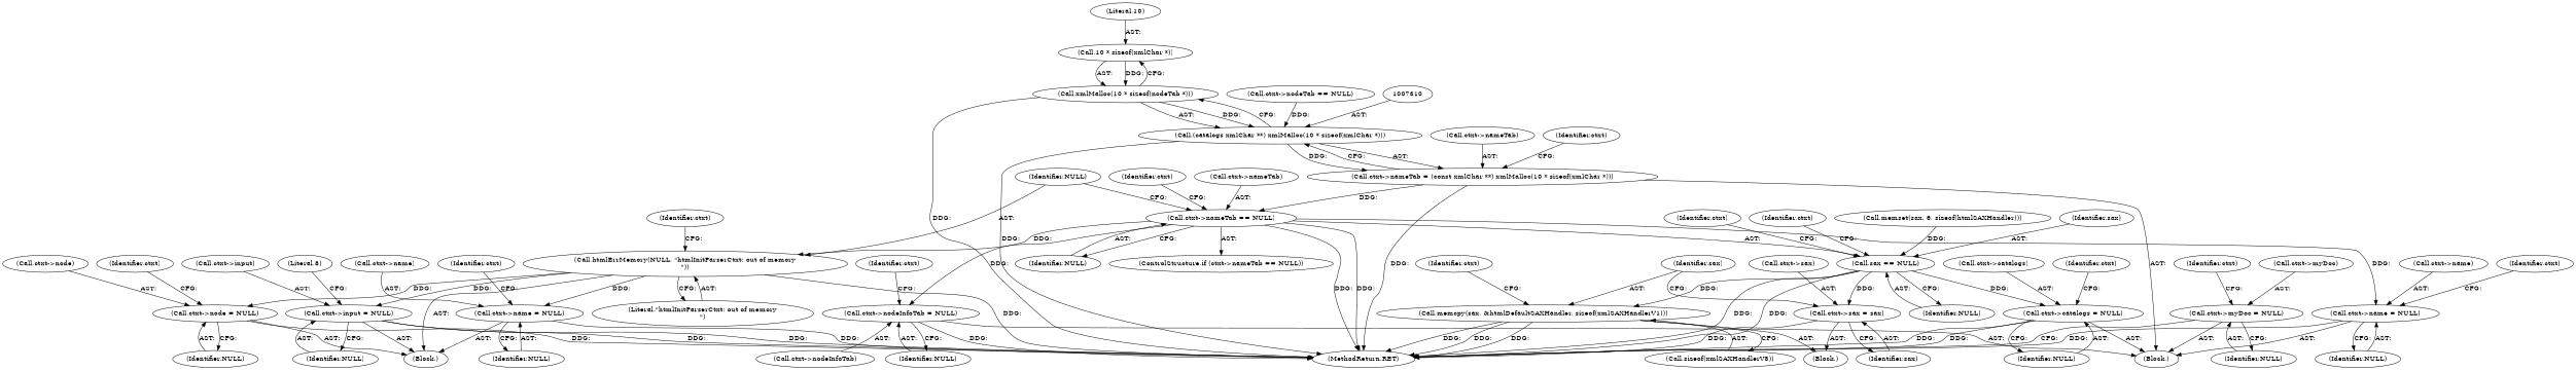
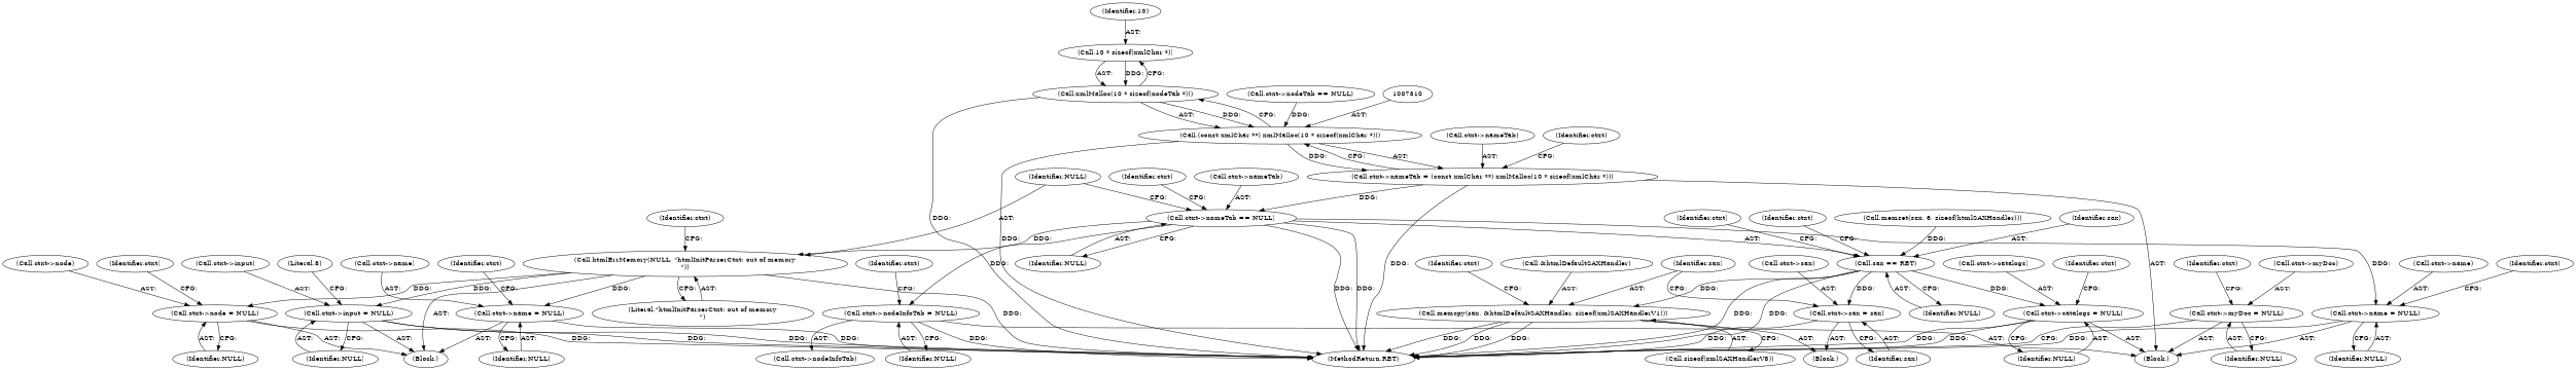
  digraph {
    n1 [label="(Call,10 * sizeof(xmlChar *))"]
    n2 [label="(Call,xmlMalloc(10 * sizeof(nodeTab *)))"]
-   n3 [label="(Call,(catalogs xmlChar **) xmlMalloc(10 * sizeof(xmlChar *)))"]
+   n3 [label="(Call,(const xmlChar **) xmlMalloc(10 * sizeof(xmlChar *)))"]
    n4 [label="(MethodReturn,RET)"]
    n5 [label="(Call,ctxt->nameTab = (const xmlChar **) xmlMalloc(10 * sizeof(xmlChar *)))"]
    n6 [label="(Call,ctxt->nameTab == NULL)"]
    n7 [label="(Block,)"]
    n8 [label="(Call,htmlErrMemory(NULL, \"htmlInitParserCtxt: out of memory\n\"))"]
    n9 [label="(Call,ctxt->name = NULL)"]
    n10 [label="(Call,ctxt->nodeInfoTab = NULL)"]
-   n11 [label="(Call,sax == NULL)"]
+   n11 [label="(Call,sax == RET)"]
    n12 [label="(Identifier,NULL)"]
-   n13 [label="(ControlStructure,if (ctxt->nameTab == NULL))"]
    n14 [label="(Call,ctxt->name = NULL)"]
    n15 [label="(Call,ctxt->node = NULL)"]
    n16 [label="(Call,ctxt->input = NULL)"]
    n17 [label="(Literal,\"htmlInitParserCtxt: out of memory\n\")"]
    n18 [label="(Block,)"]
    n19 [label="(Identifier,NULL)"]
    n20 [label="(Identifier,NULL)"]
    n21 [label="(Call,ctxt->sax = sax)"]
    n22 [label="(Call,memcpy(sax, &htmlDefaultSAXHandler, sizeof(xmlSAXHandlerV1)))"]
    n23 [label="(Call,ctxt->catalogs = NULL)"]
    n24 [label="(Identifier,NULL)"]
    n25 [label="(Identifier,NULL)"]
    n26 [label="(Identifier,NULL)"]
    n27 [label="(Identifier,NULL)"]
    n28 [label="(Identifier,sax)"]
    n29 [label="(Block,)"]
    n30 [label="(Call,sizeof(xmlSAXHandlerV8))"]
    n31 [label="(Call,ctxt->myDoc = NULL)"]
    n32 [label="(Identifier,NULL)"]
    n33 [label="(Identifier,NULL)"]
    n34 [label="(Identifier,NULL)"]
    n35 [label="(Identifier,ctxt)"]
    n36 [label="(Call,ctxt->name)"]
    n37 [label="(Identifier,ctxt)"]
    n38 [label="(Call,ctxt->catalogs)"]
    n39 [label="(Identifier,ctxt)"]
    n40 [label="(Call,ctxt->myDoc)"]
+   n41 [label="(Call,&htmlDefaultSAXHandler)"]
    n42 [label="(Identifier,ctxt)"]
    n43 [label="(Identifier,ctxt)"]
    n44 [label="(Identifier,ctxt)"]
    n45 [label="(Identifier,ctxt)"]
    n46 [label="(Identifier,ctxt)"]
    n47 [label="(Identifier,ctxt)"]
    n48 [label="(Identifier,sax)"]
    n49 [label="(Identifier,ctxt)"]
    n50 [label="(Call,memset(sax, 6, sizeof(htmlSAXHandler)))"]
    n51 [label="(Call,ctxt->sax)"]
    n52 [label="(Call,ctxt->nameTab)"]
    n53 [label="(Call,ctxt->nodeInfoTab)"]
    n54 [label="(Call,ctxt->nameTab)"]
    n55 [label="(Identifier,sax)"]
    n56 [label="(Call,ctxt->input)"]
    n57 [label="(Identifier,ctxt)"]
    n58 [label="(Call,ctxt->node)"]
-   n59 [label="(Literal,10)"]
+   n59 [label="(Identifier,10)"]
    n60 [label="(Identifier,ctxt)"]
    n61 [label="(Call,ctxt->name)"]
    n62 [label="(Call,ctxt->nodeTab == NULL)"]
    n63 [label="(Literal,8)"]
    n64 [label=1007310]
    n1 -> n2 [label="AST: "]
    n1 -> n2 [label="DDG: "]
    n2 -> n1 [label="CFG: "]
    n2 -> n3 [label="AST: "]
    n2 -> n3 [label="DDG: "]
    n2 -> n4 [label="DDG: "]
    n3 -> n2 [label="CFG: "]
    n3 -> n4 [label="DDG: "]
    n3 -> n5 [label="AST: "]
    n3 -> n5 [label="DDG: "]
    n5 -> n3 [label="CFG: "]
    n5 -> n4 [label="DDG: "]
    n5 -> n6 [label="DDG: "]
    n5 -> n7 [label="AST: "]
    n6 -> n4 [label="DDG: "]
    n6 -> n4 [label="DDG: "]
    n6 -> n8 [label="DDG: "]
    n6 -> n9 [label="DDG: "]
    n6 -> n10 [label="DDG: "]
    n6 -> n11 [label="AST: "]
    n6 -> n12 [label="CFG: "]
-   n6 -> n13 [label="AST: "]
    n8 -> n4 [label="DDG: "]
    n8 -> n14 [label="DDG: "]
    n8 -> n15 [label="DDG: "]
    n8 -> n16 [label="DDG: "]
    n8 -> n17 [label="CFG: "]
    n8 -> n18 [label="AST: "]
    n9 -> n4 [label="DDG: "]
    n9 -> n7 [label="AST: "]
    n9 -> n19 [label="CFG: "]
    n10 -> n4 [label="DDG: "]
    n10 -> n7 [label="AST: "]
    n10 -> n20 [label="CFG: "]
    n11 -> n4 [label="DDG: "]
    n11 -> n4 [label="DDG: "]
    n11 -> n21 [label="DDG: "]
    n11 -> n22 [label="DDG: "]
    n11 -> n23 [label="DDG: "]
    n11 -> n24 [label="CFG: "]
    n12 -> n6 [label="AST: "]
    n14 -> n4 [label="DDG: "]
    n14 -> n18 [label="AST: "]
    n14 -> n25 [label="CFG: "]
    n15 -> n4 [label="DDG: "]
    n15 -> n18 [label="AST: "]
    n15 -> n26 [label="CFG: "]
    n16 -> n4 [label="DDG: "]
    n16 -> n4 [label="DDG: "]
    n16 -> n18 [label="AST: "]
    n16 -> n27 [label="CFG: "]
    n17 -> n8 [label="AST: "]
    n19 -> n9 [label="AST: "]
    n20 -> n10 [label="AST: "]
    n21 -> n4 [label="DDG: "]
    n21 -> n28 [label="CFG: "]
    n21 -> n29 [label="AST: "]
    n22 -> n4 [label="DDG: "]
    n22 -> n4 [label="DDG: "]
    n22 -> n4 [label="DDG: "]
    n22 -> n29 [label="AST: "]
    n22 -> n30 [label="CFG: "]
    n23 -> n4 [label="DDG: "]
    n23 -> n4 [label="DDG: "]
    n23 -> n7 [label="AST: "]
    n23 -> n33 [label="CFG: "]
    n24 -> n11 [label="AST: "]
    n25 -> n14 [label="AST: "]
    n26 -> n15 [label="AST: "]
    n27 -> n16 [label="AST: "]
    n28 -> n21 [label="AST: "]
    n30 -> n22 [label="AST: "]
    n31 -> n4 [label="CFG: "]
    n31 -> n7 [label="AST: "]
    n31 -> n32 [label="CFG: "]
    n32 -> n31 [label="AST: "]
    n33 -> n23 [label="AST: "]
    n34 -> n6 [label="CFG: "]
    n34 -> n8 [label="AST: "]
    n35 -> n14 [label="CFG: "]
    n36 -> n9 [label="AST: "]
    n37 -> n9 [label="CFG: "]
    n38 -> n23 [label="AST: "]
    n39 -> n11 [label="CFG: "]
    n40 -> n31 [label="AST: "]
+   n41 -> n22 [label="AST: "]
    n42 -> n11 [label="CFG: "]
    n43 -> n10 [label="CFG: "]
    n44 -> n5 [label="CFG: "]
    n45 -> n8 [label="CFG: "]
    n46 -> n22 [label="CFG: "]
    n47 -> n6 [label="CFG: "]
    n48 -> n21 [label="CFG: "]
    n48 -> n22 [label="AST: "]
    n49 -> n23 [label="CFG: "]
    n50 -> n11 [label="DDG: "]
    n51 -> n21 [label="AST: "]
    n52 -> n6 [label="AST: "]
-   n53 -> n10 [label="AST: "]
+   n10 -> n53 [label="AST: "]
    n54 -> n5 [label="AST: "]
    n55 -> n11 [label="AST: "]
    n56 -> n16 [label="AST: "]
    n57 -> n31 [label="CFG: "]
    n58 -> n15 [label="AST: "]
    n59 -> n1 [label="AST: "]
    n60 -> n15 [label="CFG: "]
    n61 -> n14 [label="AST: "]
    n62 -> n3 [label="DDG: "]
    n63 -> n16 [label="CFG: "]
    n64 -> n3 [label="AST: "]
  }
